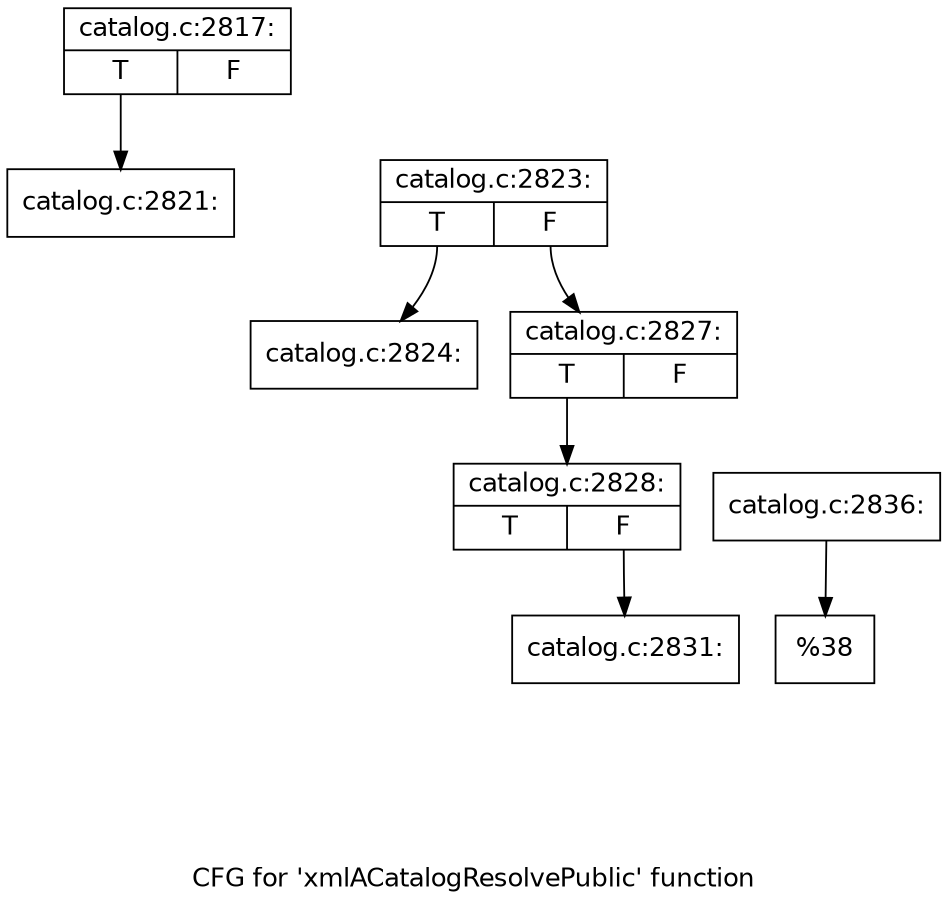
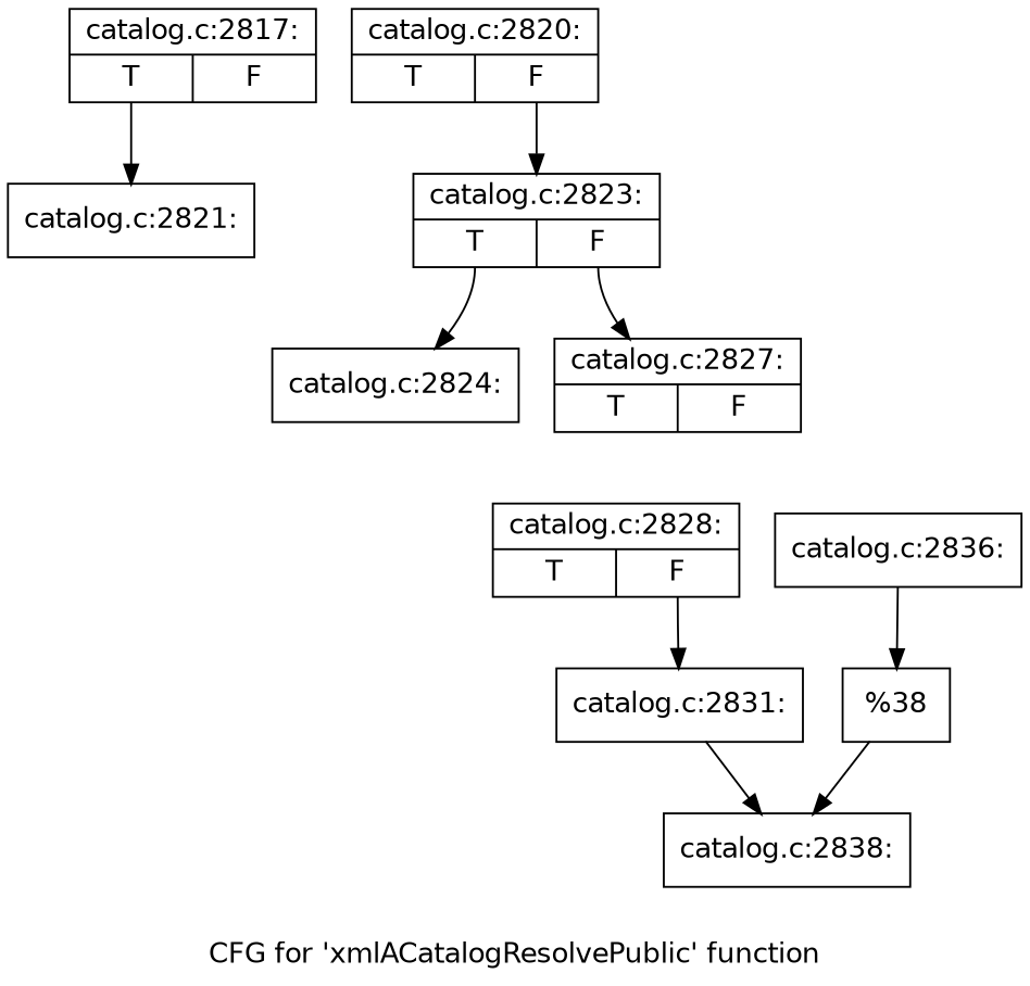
  digraph {
    fontname="DejaVu Sans"
    label="CFG for 'xmlACatalogResolvePublic' function"
    node [fontname="DejaVu Sans" shape=record]
    edge [fontname="DejaVu Sans"]
    n1 [label="{catalog.c:2817:|{<s0>T|<s1>F}}"]
    n2 [label="{catalog.c:2821:}"]
+   n3 [label="{catalog.c:2820:|{<s0>T|<s1>F}}"]
    n4 [label="{catalog.c:2823:|{<s0>T|<s1>F}}"]
    n5 [label="{catalog.c:2824:}"]
    n6 [label="{catalog.c:2827:|{<s0>T|<s1>F}}"]
    n7 [label="{catalog.c:2828:|{<s0>T|<s1>F}}"]
    n8 [label="{catalog.c:2831:}"]
+   n9 [label="{catalog.c:2838:}"]
    n10 [label="{catalog.c:2836:}"]
    n11 [label="{%38}"]
    n1 -> n2 [tailport=s0]
+   n3 -> n4 [tailport=s1]
    n4 -> n5 [tailport=s0]
    n4 -> n6 [tailport=s1]
-   n6 -> n7 [tailport=s0]
    n7 -> n8 [tailport=s1]
+   n8 -> n9
    n10 -> n11
+   n11 -> n9
  }
